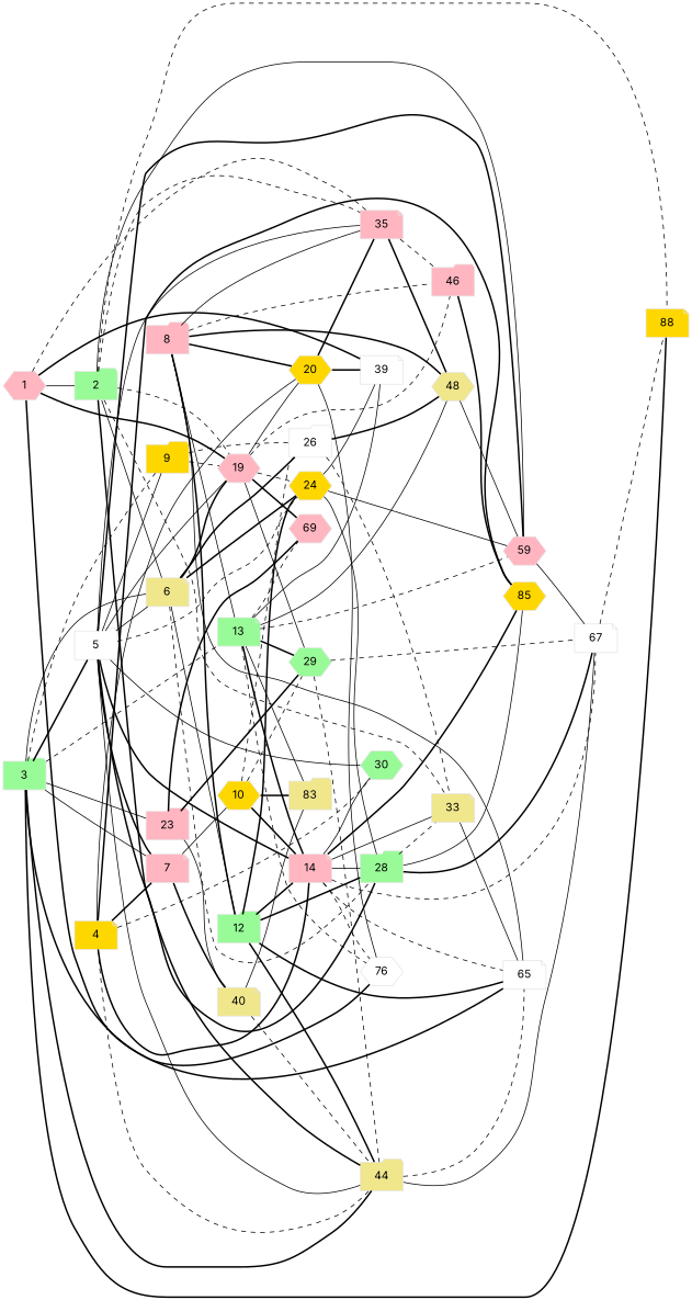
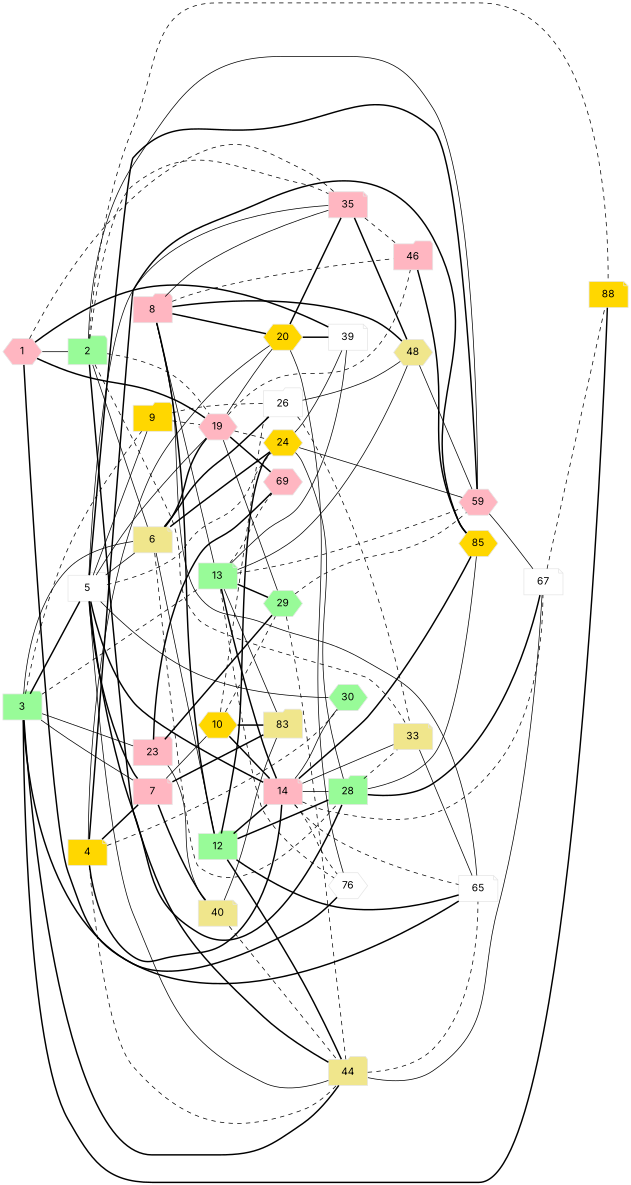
  graph {
    fontname=Inter
    rankdir=LR
    node [color=gray90 fillcolor=lightpink fontname=Inter shape=hexagon style=filled]
    edge [fontname=Inter style=bold]
    1 [super="+75"]
    2 [fillcolor=palegreen shape=folder super="+11"]
    19 [super="+58+22"]
    35 [shape=note super="+68+62"]
    39 [fillcolor=white shape=note]
    65 [fillcolor=white shape=note super="+72"]
    6 [fillcolor=khaki shape=note super="+25"]
    33 [fillcolor=khaki shape=note super="+71"]
    44 [fillcolor=khaki shape=folder super="+86+54+49"]
    59 [super="+81"]
    88 [fillcolor=gold shape=note]
    20 [fillcolor=gold super="+82"]
    24 [fillcolor=gold super="+89+36"]
    46 [shape=folder]
    29 [fillcolor=palegreen super="+50"]
    69
    48 [fillcolor=khaki super="+79"]
    28 [fillcolor=palegreen shape=folder super="+43"]
    12 [fillcolor=palegreen shape=folder super="+53+70"]
    26 [fillcolor=white shape=folder super="+66"]
    67 [fillcolor=white shape=note super="+74"]
    3 [fillcolor=palegreen shape=folder super="+32+37"]
    5 [fillcolor=white shape=folder super="+57+17+15"]
    7 [shape=note super="+51"]
    9 [fillcolor=gold shape=folder]
    13 [fillcolor=palegreen shape=note super="+42+21"]
    23 [shape=folder]
    76 [fillcolor=white]
    14 [shape=note super="+31+16"]
    30 [fillcolor=palegreen]
    10 [fillcolor=gold super="+52"]
    40 [fillcolor=khaki shape=note]
    83 [fillcolor=khaki shape=folder]
    4 [fillcolor=gold shape=note super="+41"]
    85 [fillcolor=gold]
    8 [shape=folder super="+56+78"]
    1 -- 2 [style=solid weight=2]
    1 -- 19
    1 -- 35 [style=dashed]
    1 -- 39
    1 -- 65
    2 -- 19 [style=dashed]
    2 -- 35 [style=dashed weight=2]
    2 -- 6 [style=solid weight=2]
    2 -- 33 [style=dashed weight=2]
    2 -- 44 [weight=2]
    2 -- 59 [style=solid]
    2 -- 88 [style=dashed weight=2]
    19 -- 20 [style=solid]
    19 -- 24 [style=dashed]
    19 -- 46 [style=dashed]
    19 -- 29 [style=solid]
    19 -- 69
    35 -- 46 [style=dashed]
    35 -- 48
    6 -- 19
    6 -- 24
    6 -- 28 [style=dashed]
    6 -- 12 [style=solid]
    6 -- 26 [weight=2]
    33 -- 65 [style=solid]
    44 -- 65 [style=dashed]
    44 -- 67 [style=solid]
    59 -- 67 [style=solid weight=2]
    20 -- 35
    20 -- 39
    20 -- 76 [style=solid]
    24 -- 39 [style=solid]
    24 -- 59 [style=solid]
    24 -- 28 [style=solid]
    46 -- 85
    29 -- 44 [style=dashed]
-   29 -- 67 [style=dashed]
+   29 -- 59 [style=dashed]
    48 -- 59 [style=solid]
    28 -- 33 [style=dashed]
    28 -- 67
    28 -- 85 [style=solid]
    12 -- 65
    12 -- 44
    12 -- 24
    12 -- 28
    12 -- 14
    26 -- 33 [style=dashed]
-   26 -- 48
+   26 -- 48 [style=solid]
    67 -- 88 [style=dashed]
    3 -- 6 [style=solid]
    3 -- 44
    3 -- 88
    3 -- 5
    3 -- 7 [style=solid]
    3 -- 9 [style=dashed weight=2]
    3 -- 13 [style=dashed]
    3 -- 23 [style=solid]
    3 -- 76
    5 -- 19 [style=solid]
    5 -- 35 [style=solid]
    5 -- 6 [style=solid]
    5 -- 44 [style=solid]
    5 -- 59
    5 -- 24 [style=dashed weight=2]
    5 -- 28
    5 -- 7
    5 -- 9 [style=solid]
    5 -- 14
    5 -- 30 [style=solid weight=2]
    7 -- 10 [style=solid]
    7 -- 40
+   7 -- 83
    9 -- 19 [style=dashed]
    9 -- 26 [style=dashed]
    13 -- 39 [style=solid]
    13 -- 59 [style=dashed]
    13 -- 29
    13 -- 69 [style=dashed weight=2]
    13 -- 48 [style=solid]
    13 -- 76 [style=dashed]
    13 -- 14 [weight=2]
    13 -- 83 [style=solid]
    23 -- 29
    23 -- 69
    23 -- 40 [style=solid]
    14 -- 65 [style=dashed]
    14 -- 33 [style=solid]
    14 -- 28 [style=solid]
    14 -- 67 [style=dashed]
    14 -- 76 [style=dashed]
    14 -- 30 [style=solid]
    14 -- 85
    10 -- 29 [style=dashed]
    10 -- 26 [style=dashed]
    10 -- 14 [weight=2]
    10 -- 83
    40 -- 44 [style=dashed]
    40 -- 83 [style=solid]
    4 -- 44 [style=dashed]
    4 -- 20 [style=solid]
    4 -- 7
    4 -- 14
    4 -- 30 [style=dashed]
    4 -- 85
    8 -- 35 [style=solid]
    8 -- 65 [style=solid]
    8 -- 20
    8 -- 46 [style=dashed]
    8 -- 48 [weight=2]
    8 -- 12
    8 -- 13 [style=solid]
  }
